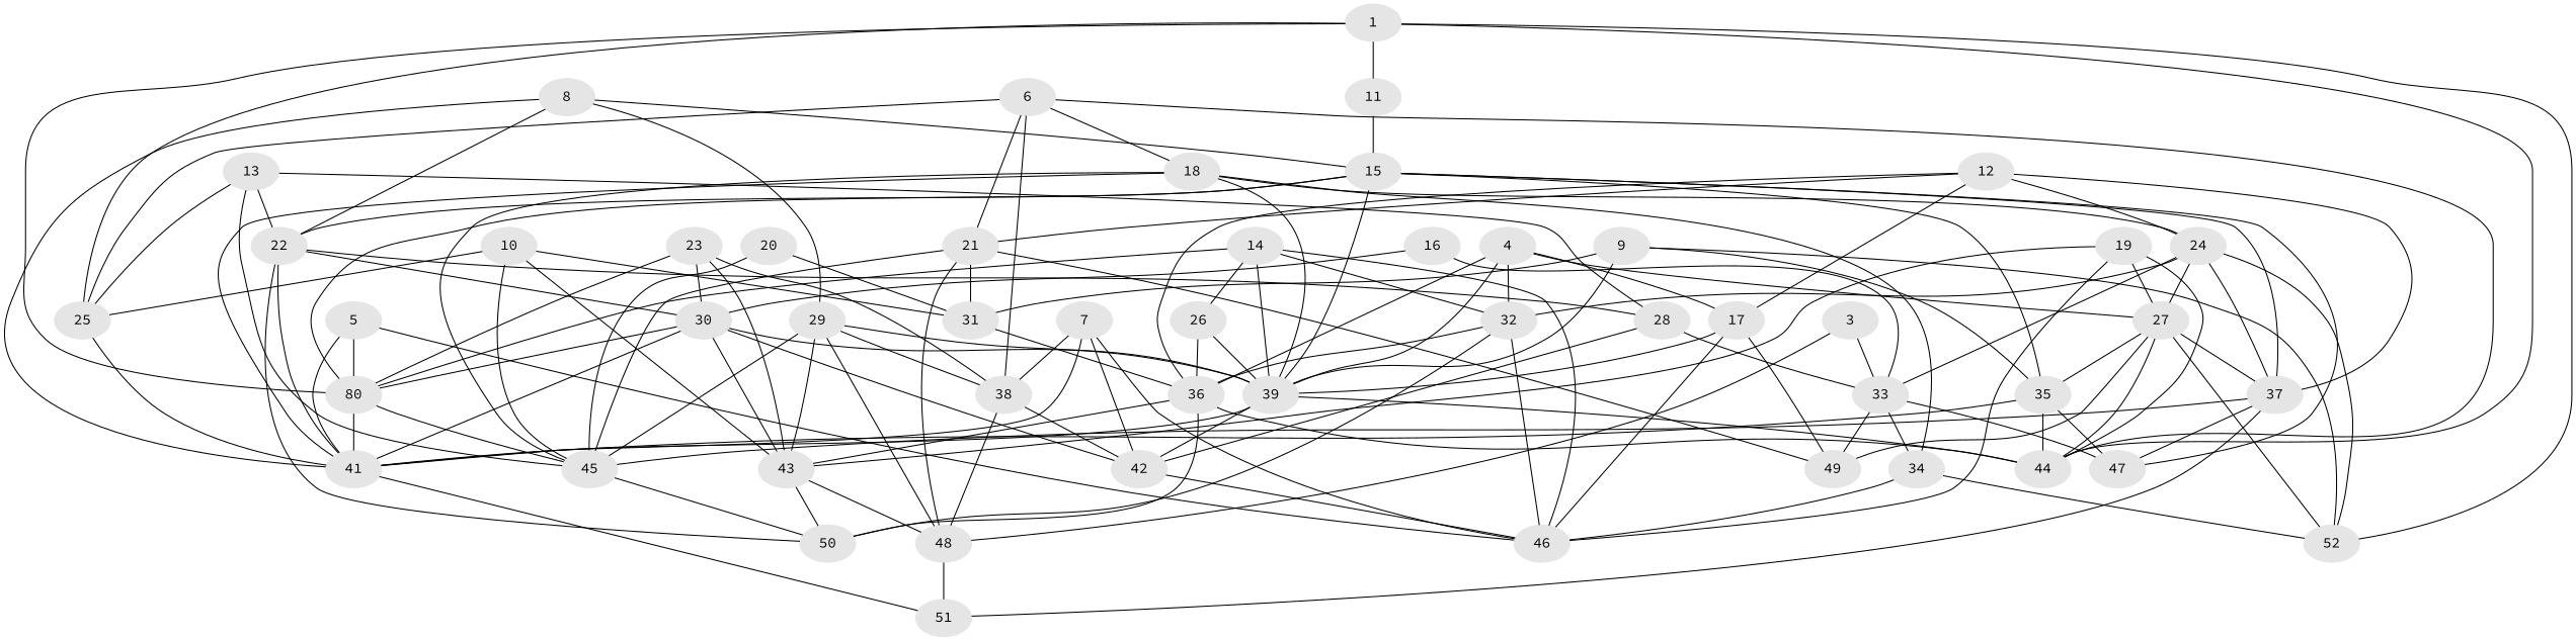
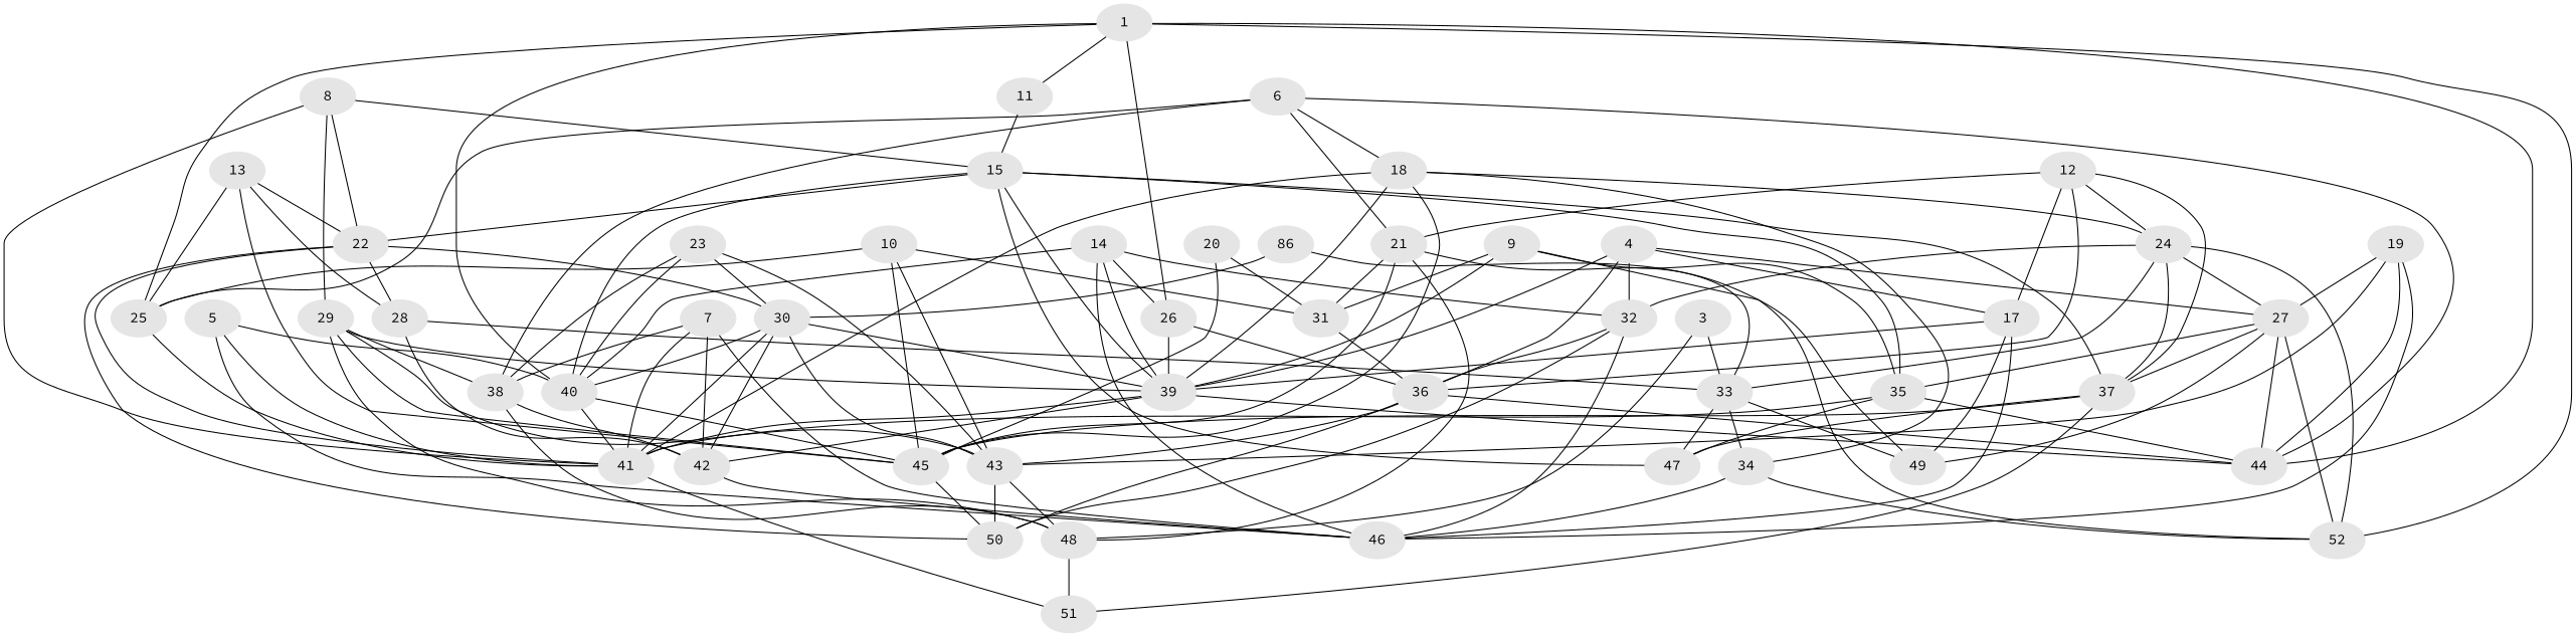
  graph {
    fontname="Source Code Pro"
    node [color=gray90 fontname="Source Code Pro" style=filled]
    edge [fontname="Source Code Pro" weight=1.0]
    1
    11
    25
    26
-   40 [label=80]
+   40
    44
    52
    15
    41
    36
    39
    45
    43
    50
    42
    3
    33
    48
    47
    49
    34
    51
    4
    17
    27
    32
    46
    35
    37
    5
    6
    18
    21
    38
    24
    31
    7
    8
    22
    29
    28
    30
    9
    10
    12
    13
    14
-   16
+   16 [label=86]
    19
    20
    23
    1 -- 11
    1 -- 25
+   1 -- 26
    1 -- 40
    1 -- 44
    1 -- 52
    11 -- 15
    25 -- 41
    26 -- 36
    26 -- 39
    40 -- 41
    40 -- 45
    15 -- 40
    15 -- 39
    15 -- 47
    15 -- 35
    15 -- 37
    15 -- 22
    41 -- 51
    36 -- 44
    36 -- 43
    36 -- 50 [weight=2.0]
    39 -- 44
    39 -- 41
    39 -- 42 [weight=2.0]
    45 -- 50
    43 -- 50
    43 -- 48
    42 -- 46
    3 -- 33
    3 -- 48
    33 -- 47
    33 -- 49
    33 -- 34
    48 -- 51 [weight=2.0]
    34 -- 52
    34 -- 46
    4 -- 36
    4 -- 39
    4 -- 17
    4 -- 27
    4 -- 32
    17 -- 39
    17 -- 49
    17 -- 46
    27 -- 44
    27 -- 52
    27 -- 49
    27 -- 35 [weight=2.0]
    27 -- 37
    32 -- 36
    32 -- 50
    32 -- 46
    35 -- 44
    35 -- 41
    35 -- 47
    37 -- 45
    37 -- 47
    37 -- 51
    5 -- 40
    5 -- 41
    5 -- 46
    6 -- 25
    6 -- 44
    6 -- 18
    6 -- 21
    6 -- 38 [weight=2.0]
    18 -- 41
    18 -- 39
    18 -- 45
    18 -- 34
    18 -- 24
    21 -- 45
    21 -- 48
    21 -- 49
    21 -- 31
    38 -- 42
    38 -- 48
    24 -- 52
    24 -- 33
    24 -- 27
    24 -- 32
    24 -- 37
    31 -- 36
    7 -- 41
    7 -- 42
    7 -- 46
    7 -- 38
    8 -- 15
    8 -- 41
    8 -- 22
    8 -- 29
    22 -- 41
    22 -- 50
    22 -- 28
    22 -- 30
    29 -- 39
    29 -- 45
    29 -- 43
    29 -- 48
    29 -- 38
    28 -- 42
    28 -- 33 [weight=2.0]
    30 -- 40
    30 -- 41
    30 -- 39
    30 -- 43
    30 -- 42
    9 -- 52
    9 -- 39 [weight=2.0]
    9 -- 35
    9 -- 31
    10 -- 25
    10 -- 45
    10 -- 43
    10 -- 31
    12 -- 36
    12 -- 17
    12 -- 37
    12 -- 21
    12 -- 24
    13 -- 25
    13 -- 45
    13 -- 22
    13 -- 28
    14 -- 26
    14 -- 40
    14 -- 39 [weight=2.0]
    14 -- 32
    14 -- 46
    16 -- 33
    16 -- 30
    19 -- 44
    19 -- 43
    19 -- 27
    19 -- 46
    20 -- 45
    20 -- 31
    23 -- 40
    23 -- 43
    23 -- 38
    23 -- 30
  }
